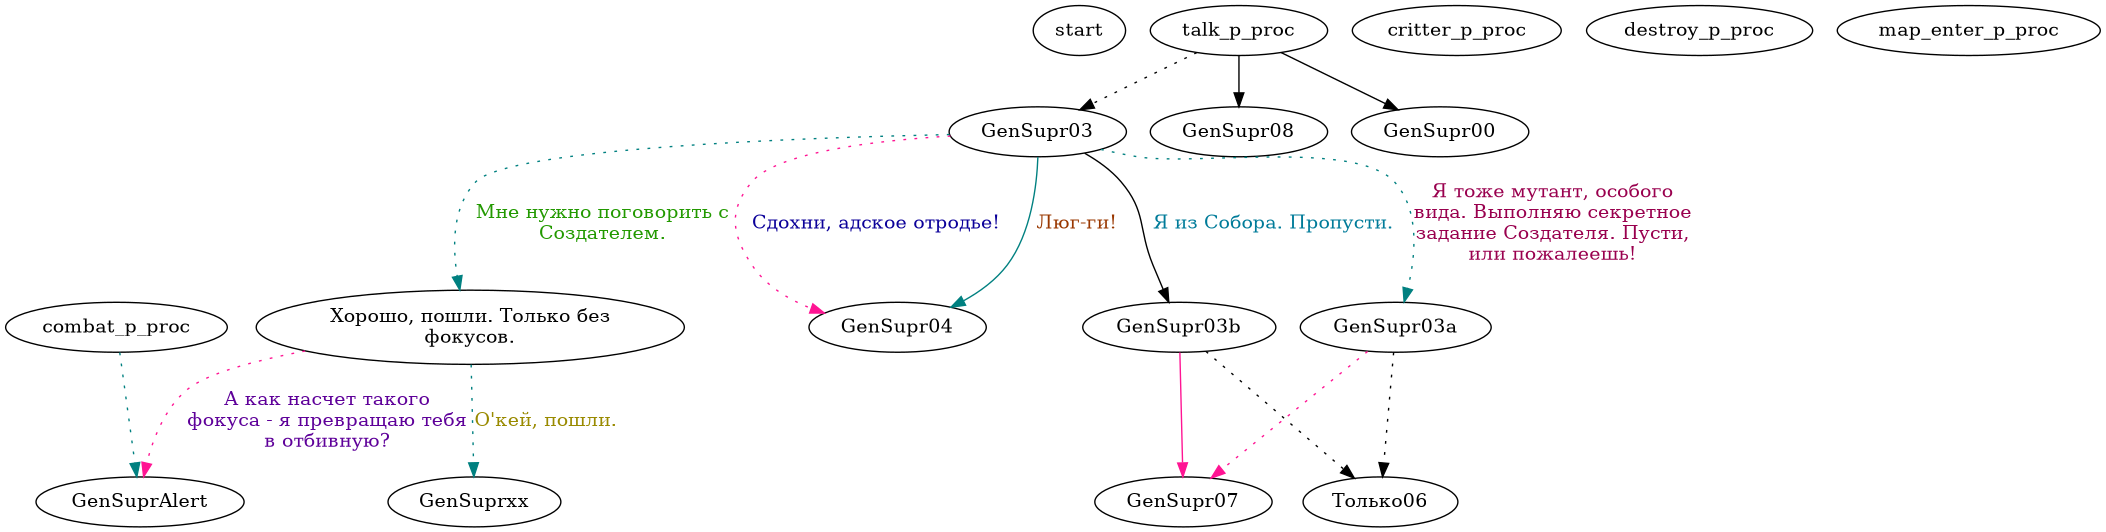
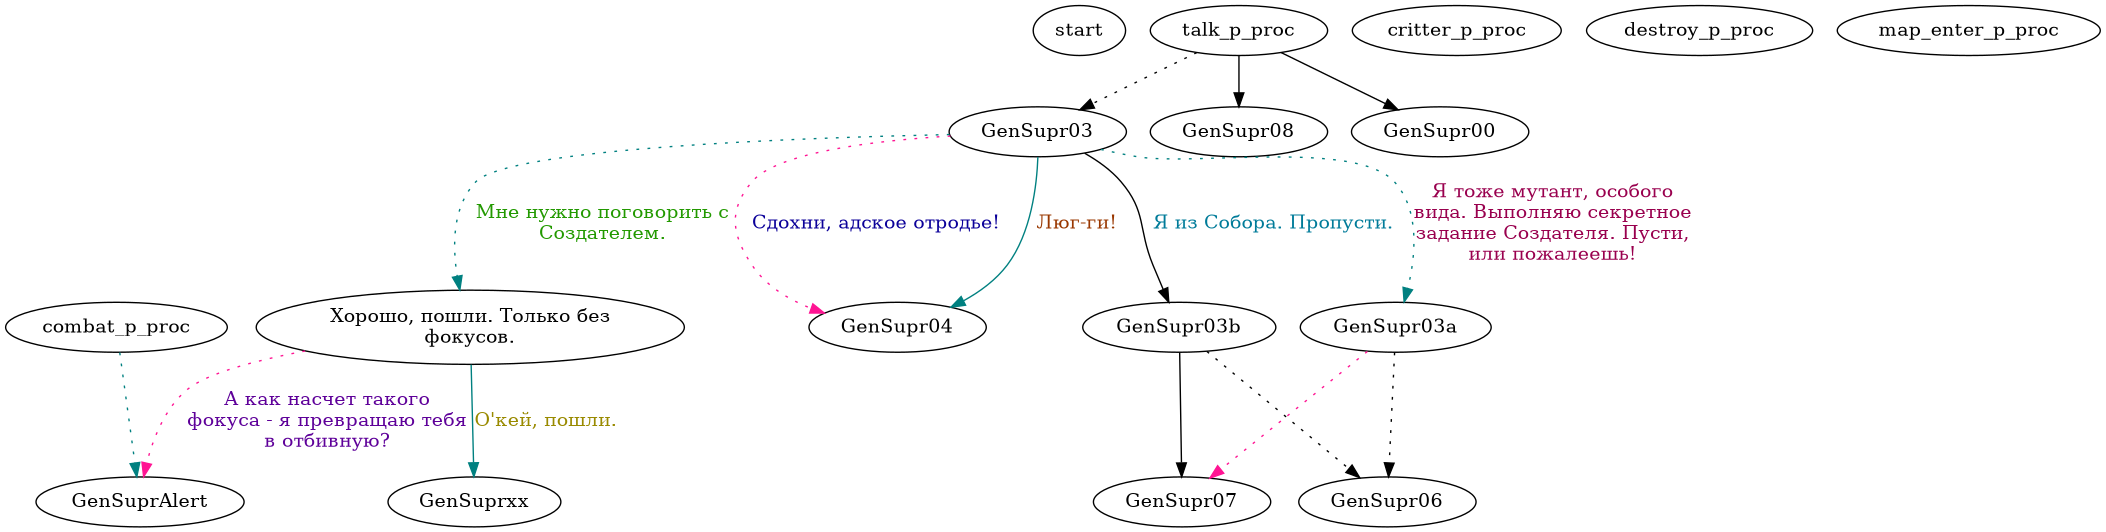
  digraph {
    node [color="#000000" fillcolor="#FFFFFF" style=filled]
    edge [color=black style=dotted]
    start
    combat_p_proc
    GenSuprAlert
    critter_p_proc
    destroy_p_proc
    talk_p_proc
    GenSupr08
    GenSupr00
    GenSupr03
    GenSupr04
    n11 [label="Хорошо, пошли. Только без\nфокусов."]
    GenSupr03a
    GenSupr03b
    GenSuprxx
    GenSupr07
-   GenSupr06 [label="Только06"]
+   GenSupr06
    map_enter_p_proc
    combat_p_proc -> GenSuprAlert [color=teal]
    talk_p_proc -> GenSupr08 [style=solid]
    talk_p_proc -> GenSupr00 [style=solid]
    talk_p_proc -> GenSupr03
    GenSupr03 -> GenSupr04 [color=teal fontcolor="#993700" label="Люг-ги!" style=solid]
    GenSupr03 -> GenSupr04 [color=deeppink fontcolor="#0B0099" label="Сдохни, адское отродье!"]
    GenSupr03 -> n11 [color=teal fontcolor="#229900" label="Мне нужно поговорить с\nСоздателем."]
    GenSupr03 -> GenSupr03a [color=teal fontcolor="#99004E" label="Я тоже мутант, особого\nвида. Выполняю секретное\nзадание Создателя. Пусти,\nили пожалеешь!"]
    GenSupr03 -> GenSupr03b [fontcolor="#007B99" label="Я из Собора. Пропусти." style=solid]
    n11 -> GenSuprAlert [color=deeppink fontcolor="#5E0099" label="А как насчет такого\nфокуса - я превращаю тебя\nв отбивную?"]
-   n11 -> GenSuprxx [color=teal fontcolor="#998A00" label="О'кей, пошли."]
+   n11 -> GenSuprxx [color=teal fontcolor="#998A00" label="О'кей, пошли." style=solid]
    GenSupr03a -> GenSupr07 [color=deeppink]
    GenSupr03a -> GenSupr06
-   GenSupr03b -> GenSupr07 [color=deeppink style=solid]
+   GenSupr03b -> GenSupr07 [style=solid]
    GenSupr03b -> GenSupr06
  }
